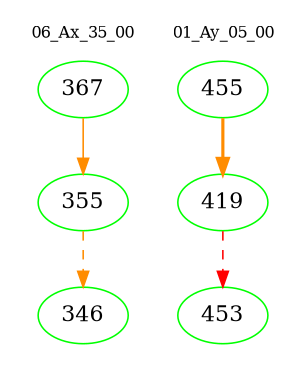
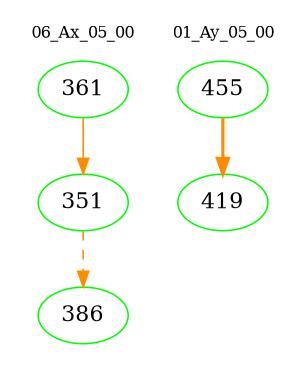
  digraph {
    fontname="DejaVu Serif"
    node [color=green fontname="DejaVu Serif"]
    edge [color=darkorange fontname="DejaVu Serif" style=dashed]
-   n1 [label=367]
-   n2 [label=355]
-   n3 [label=346]
+   n1 [label=361]
+   n2 [label=351]
+   n3 [label=386]
    n4 [label=455]
    n5 [label=419]
-   n6 [label=453]
    subgraph cluster_1 {
      color=white
      fontsize=10
-     label="06_Ax_35_00"
+     label="06_Ax_05_00"
      n1
      n2
      n3
    }
    subgraph cluster_2 {
      color=white
      fontsize=10
      label="01_Ay_05_00"
      n4
      n5
-     n6
    }
    n1 -> n2 [style=solid]
    n2 -> n3
    n4 -> n5 [style=bold]
-   n5 -> n6 [color=red]
  }
